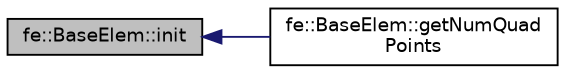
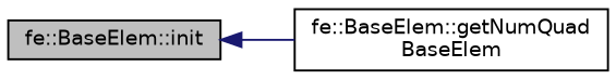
  digraph {
    rankdir=LR
    node [color=black fontname=Helvetica fontsize=10 shape=record style=filled]
    n1 [fillcolor=grey75 fontcolor=black height=0.2 label="fe::BaseElem::init" width=0.4]
-   n2 [fillcolor=white height=0.2 label="fe::BaseElem::getNumQuad\lPoints" width=0.4]
+   n2 [fillcolor=white height=0.2 label="fe::BaseElem::getNumQuad\lBaseElem" width=0.4]
    n1 -> n2 [color=midnightblue dir=back fontname=Helvetica fontsize=10 labelfontname=Helvetica labelfontsize=10 style=solid]
  }
